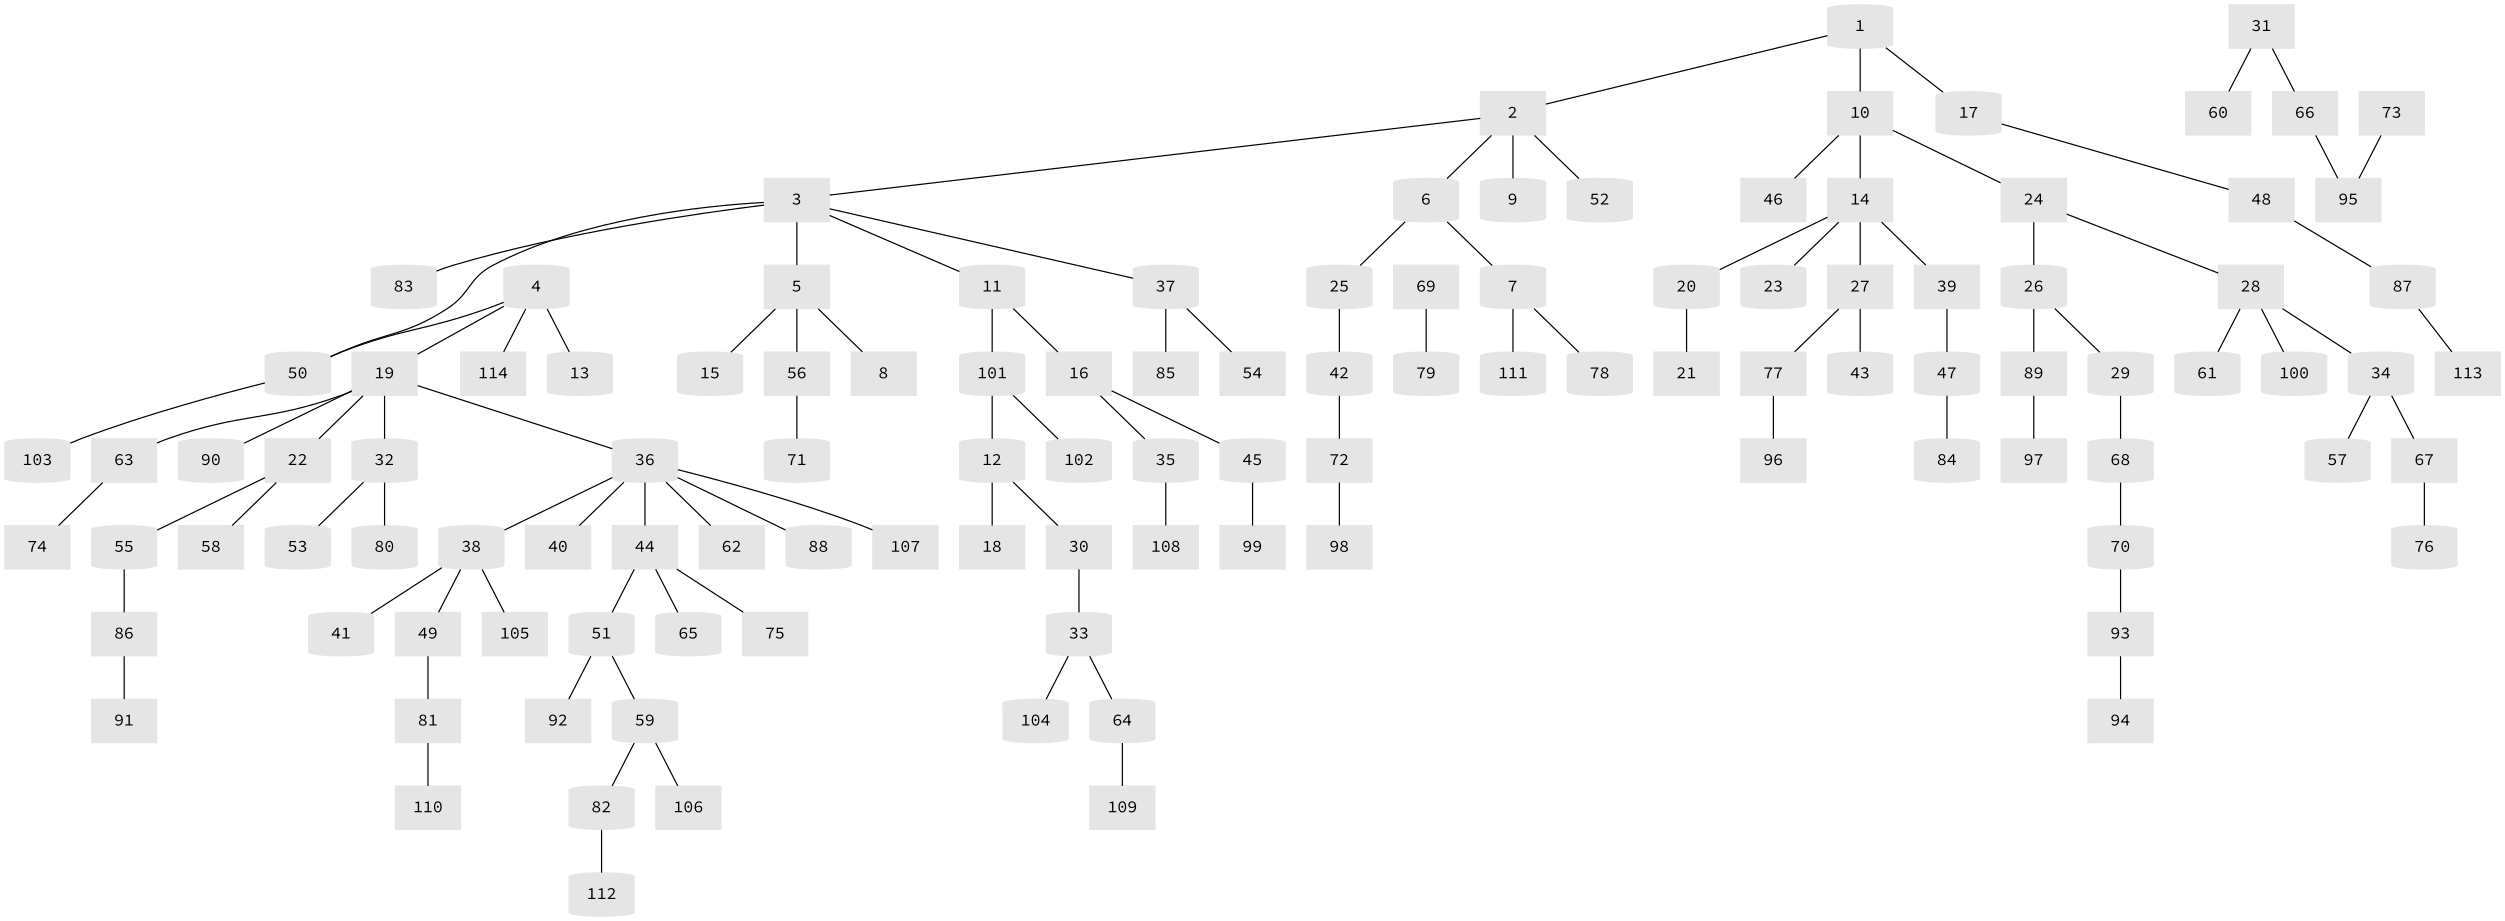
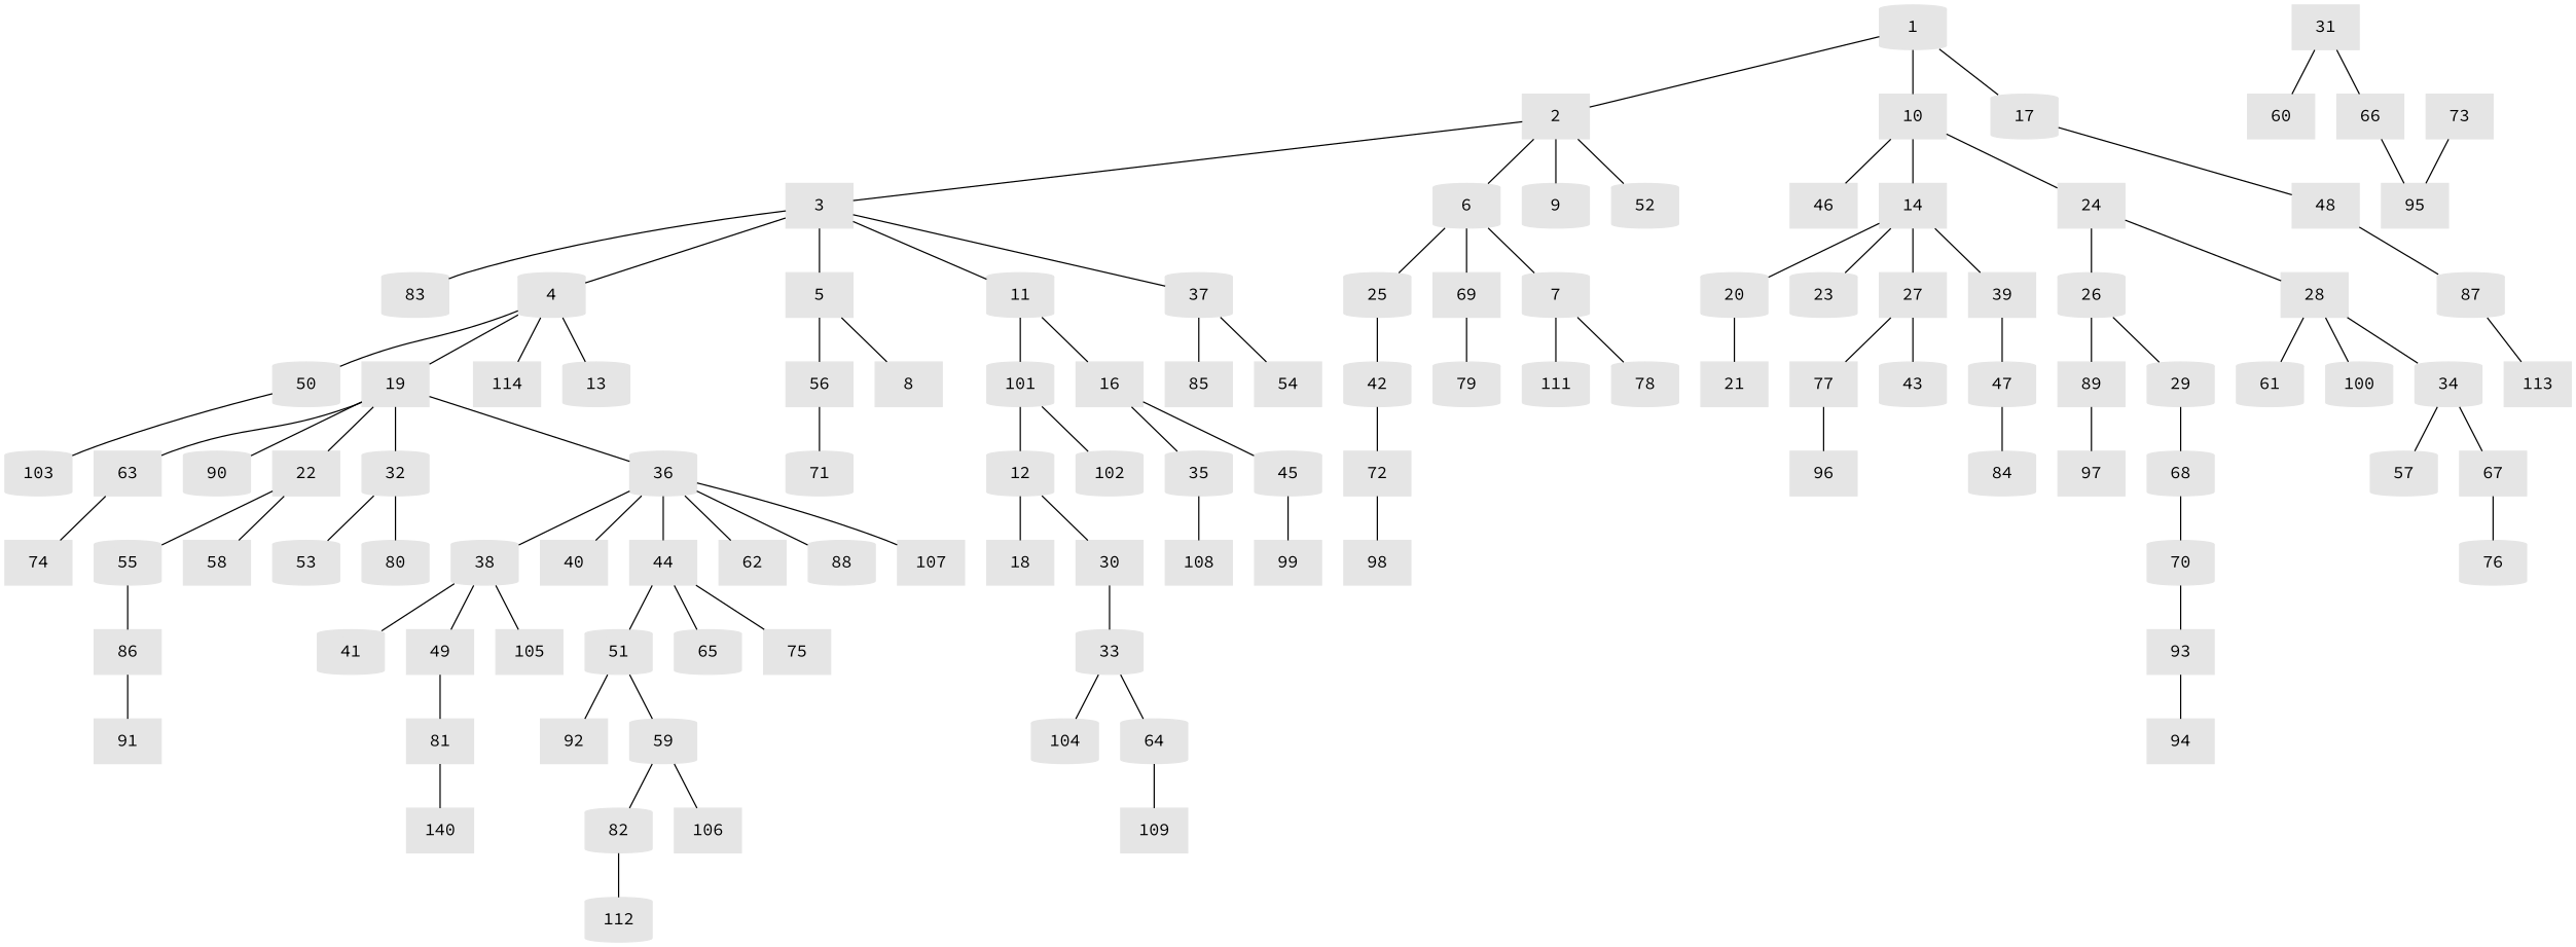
  graph {
    fontname="Source Code Pro"
    node [color=gray90 fontname="Source Code Pro" shape=box style=filled]
    edge [fontname="Source Code Pro"]
    2
    1 [shape=cylinder]
    10
    17 [shape=cylinder]
    3
    6 [shape=cylinder]
    9 [shape=cylinder]
    52 [shape=cylinder]
    14
    24
    46
    48
    4 [shape=cylinder]
    5
    11 [shape=cylinder]
    37 [shape=cylinder]
    83 [shape=cylinder]
    7 [shape=cylinder]
    25 [shape=cylinder]
    69
    31
    60
    66
    13 [shape=cylinder]
    19
    50 [shape=cylinder]
    114
    8
-   15 [shape=cylinder]
    56
    16
    101 [shape=cylinder]
    18
    12 [shape=cylinder]
    30
    54
    85
    22
    32 [shape=cylinder]
    36 [shape=cylinder]
    63
    90 [shape=cylinder]
    103 [shape=cylinder]
    71 [shape=cylinder]
    78 [shape=cylinder]
    111 [shape=cylinder]
    42 [shape=cylinder]
    79 [shape=cylinder]
    20 [shape=cylinder]
    23 [shape=cylinder]
    27
    39
    26 [shape=cylinder]
    28
    35 [shape=cylinder]
    45 [shape=cylinder]
    102 [shape=cylinder]
    33 [shape=cylinder]
    21
    43 [shape=cylinder]
    77
    47 [shape=cylinder]
    108
    99
    87 [shape=cylinder]
    55 [shape=cylinder]
    58
    53 [shape=cylinder]
    80 [shape=cylinder]
    38 [shape=cylinder]
    40
    44
    62
    88 [shape=cylinder]
    107
    74
    86
    29 [shape=cylinder]
    89
    34 [shape=cylinder]
    61 [shape=cylinder]
    100 [shape=cylinder]
    72
    68 [shape=cylinder]
    97
    96
    57 [shape=cylinder]
    67
    70 [shape=cylinder]
    64 [shape=cylinder]
    104 [shape=cylinder]
    95
    109
    76 [shape=cylinder]
    41 [shape=cylinder]
    49
    105
    51 [shape=cylinder]
    65 [shape=cylinder]
    75
    81
    84 [shape=cylinder]
    98
    59 [shape=cylinder]
    92
    113
-   110
+   110 [label=140]
    82 [shape=cylinder]
    106
    91
    112 [shape=cylinder]
    73
    93
    94
    2 -- 3
    2 -- 6
    2 -- 9
    2 -- 52
    1 -- 2
    1 -- 10
    1 -- 17
    10 -- 14
    10 -- 24
    10 -- 46
    17 -- 48
-   3 -- 50
+   3 -- 4
    3 -- 5
    3 -- 11
    3 -- 37
    3 -- 83
    6 -- 7
    6 -- 25
+   6 -- 69
    14 -- 20
    14 -- 23
    14 -- 27
    14 -- 39
    24 -- 26
    24 -- 28
    48 -- 87
    4 -- 13
    4 -- 19
    4 -- 50
    4 -- 114
    5 -- 8
-   5 -- 15
    5 -- 56
    11 -- 16
    11 -- 101
    37 -- 54
    37 -- 85
    7 -- 78
    7 -- 111
    25 -- 42
    69 -- 79
    31 -- 60
    31 -- 66
    66 -- 95
    19 -- 22
    19 -- 32
    19 -- 36
    19 -- 63
    19 -- 90
    50 -- 103
    56 -- 71
    16 -- 35
    16 -- 45
    101 -- 12
    101 -- 102
    12 -- 18
    12 -- 30
    30 -- 33
    22 -- 55
    22 -- 58
    32 -- 53
    32 -- 80
    36 -- 38
    36 -- 40
    36 -- 44
    36 -- 62
    36 -- 88
    36 -- 107
    63 -- 74
    42 -- 72
    20 -- 21
    27 -- 43
    27 -- 77
    39 -- 47
    26 -- 29
    26 -- 89
    28 -- 34
    28 -- 61
    28 -- 100
    35 -- 108
    45 -- 99
    33 -- 64
    33 -- 104
    77 -- 96
    47 -- 84
    87 -- 113
    55 -- 86
    38 -- 41
    38 -- 49
    38 -- 105
    44 -- 51
    44 -- 65
    44 -- 75
    86 -- 91
    29 -- 68
    89 -- 97
    34 -- 57
    34 -- 67
    72 -- 98
    68 -- 70
    67 -- 76
    70 -- 93
    64 -- 109
    49 -- 81
    51 -- 59
    51 -- 92
    81 -- 110
    59 -- 82
    59 -- 106
    82 -- 112
    73 -- 95
    93 -- 94
  }
